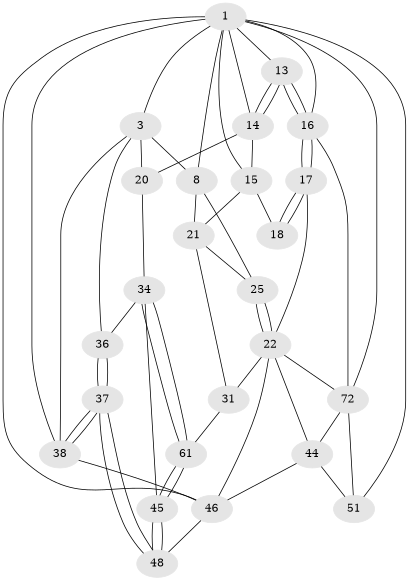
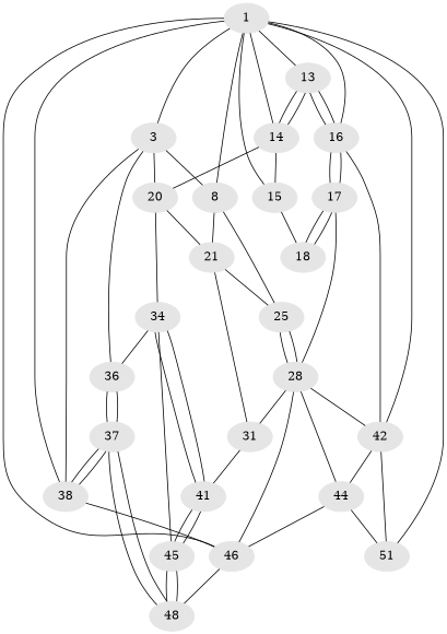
  graph {
    node [color=gray90 style=filled]
    1 [super="+2+6"]
    3 [super="+4+19"]
    8 [super="+24+9"]
    13
    14
    15
    16 [super="+40"]
    38
-   42 [super="+43" label=72]
+   42 [super="+43"]
    46 [super="+47"]
    51
    20 [super="+22"]
    36
    21 [super="+27"]
    25 [super="+26"]
    18
    17 [super="+32"]
    44 [super="+49"]
    48
    34 [super="+35"]
    37
    31
-   28 [super="+33+29" label=22]
-   41 [label=61]
+   28 [super="+33+29"]
+   41
    45
    1 -- 3
    1 -- 8
    1 -- 13
    1 -- 14
    1 -- 15
    1 -- 16
    1 -- 38
    1 -- 42
    1 -- 46
    1 -- 51
    3 -- 8 [weight=2]
    3 -- 38
    3 -- 20
    3 -- 36
    8 -- 21
    8 -- 25 [weight=2]
    13 -- 14
    13 -- 14
    13 -- 16
    13 -- 16
    14 -- 15
    14 -- 20
    15 -- 18
    16 -- 42
    16 -- 17
    16 -- 17
    38 -- 46
    42 -- 51
    42 -- 44
    46 -- 48
-   15 -- 21
+   20 -- 21
    20 -- 34
    36 -- 37
    36 -- 37
    21 -- 25
    21 -- 31
    25 -- 28
    25 -- 28
    17 -- 18
    17 -- 18
    17 -- 28
    44 -- 46
    44 -- 51
    34 -- 36
    34 -- 41
    34 -- 41
    34 -- 45
    37 -- 38
    37 -- 38
    37 -- 48
    37 -- 48
    31 -- 41
    28 -- 42
    28 -- 46
    28 -- 44
    28 -- 31
    41 -- 45
    41 -- 45
    45 -- 48
    45 -- 48
  }
